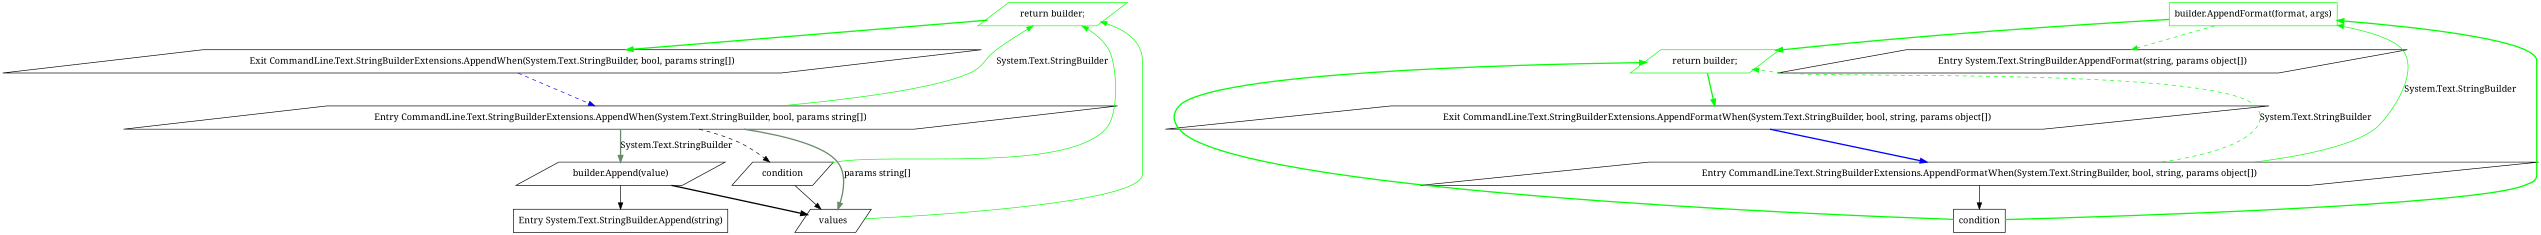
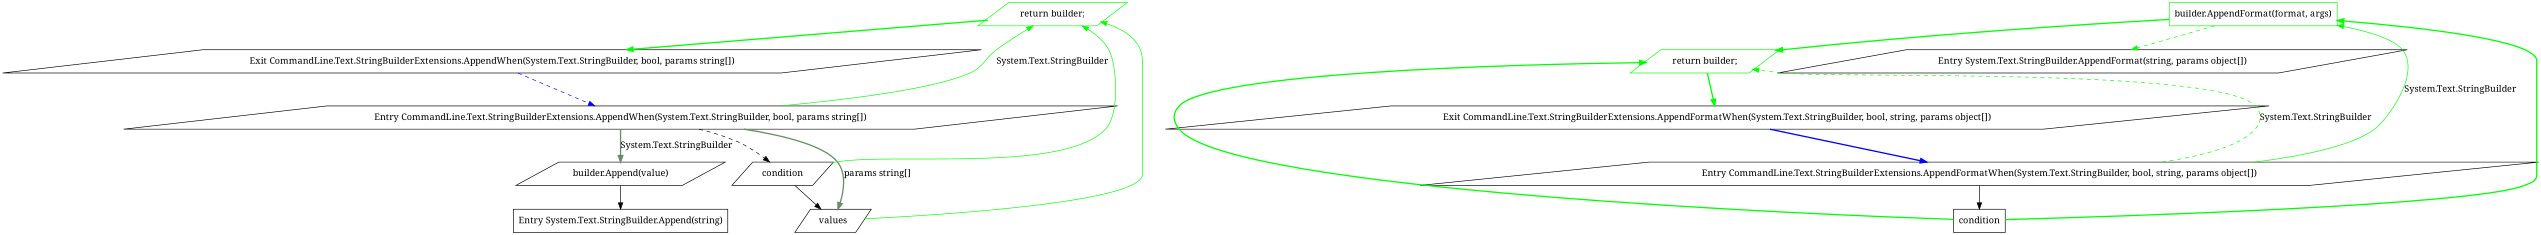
  digraph {
    fontname="Noto Serif"
    node [cluster="CommandLine.Text.StringBuilderExtensions.AppendWhen(System.Text.StringBuilder, bool, params string[])" fontname="Noto Serif" shape=parallelogram span="9-9"]
    edge [color=green fontname="Noto Serif" style=bold]
    n1 [color=green community=0 label="return builder;" span="18-18"]
    n2 [label="Exit CommandLine.Text.StringBuilderExtensions.AppendWhen(System.Text.StringBuilder, bool, params string[])"]
    n3 [label="Entry CommandLine.Text.StringBuilderExtensions.AppendWhen(System.Text.StringBuilder, bool, params string[])"]
    n4 [label=condition span="11-11"]
    n5 [label=values span="13-13"]
    n6 [label="builder.Append(value)" span="15-15"]
    n7 [cluster="System.Text.StringBuilder.Append(string)" label="Entry System.Text.StringBuilder.Append(string)" shape=box span="0-0"]
    n8 [cluster="CommandLine.Text.StringBuilderExtensions.AppendFormatWhen(System.Text.StringBuilder, bool, string, params object[])" color=green community=0 label="builder.AppendFormat(format, args)" shape=box span="37-37"]
    n9 [cluster="CommandLine.Text.StringBuilderExtensions.AppendFormatWhen(System.Text.StringBuilder, bool, string, params object[])" color=green community=0 label="return builder;" span="39-39"]
    n10 [cluster="System.Text.StringBuilder.AppendFormat(string, params object[])" label="Entry System.Text.StringBuilder.AppendFormat(string, params object[])" span="0-0"]
    n11 [cluster="CommandLine.Text.StringBuilderExtensions.AppendFormatWhen(System.Text.StringBuilder, bool, string, params object[])" label="Exit CommandLine.Text.StringBuilderExtensions.AppendFormatWhen(System.Text.StringBuilder, bool, string, params object[])" span="33-33"]
    n12 [cluster="CommandLine.Text.StringBuilderExtensions.AppendFormatWhen(System.Text.StringBuilder, bool, string, params object[])" label="Entry CommandLine.Text.StringBuilderExtensions.AppendFormatWhen(System.Text.StringBuilder, bool, string, params object[])" span="33-33"]
    n13 [cluster="CommandLine.Text.StringBuilderExtensions.AppendFormatWhen(System.Text.StringBuilder, bool, string, params object[])" label=condition shape=box span="35-35"]
    n1 -> n2
    n2 -> n3 [color=blue style=dashed]
    n3 -> n1 [label="System.Text.StringBuilder" style=solid]
    n3 -> n4 [style=dashed color=""]
    n3 -> n5 [color=darkseagreen4 label="params string[]"]
    n3 -> n6 [color=darkseagreen4 label="System.Text.StringBuilder"]
    n4 -> n1 [style=solid]
    n4 -> n5 [style=solid color=""]
    n5 -> n1 [style=solid]
-   n6 -> n5 [color=""]
    n6 -> n7 [style=solid color=""]
    n8 -> n9
    n8 -> n10 [style=dashed]
    n9 -> n11
    n11 -> n12 [color=blue]
    n12 -> n8 [label="System.Text.StringBuilder" style=solid]
    n12 -> n9 [label="System.Text.StringBuilder" style=dashed]
    n12 -> n13 [style=solid color=""]
    n13 -> n8
    n13 -> n9
  }
